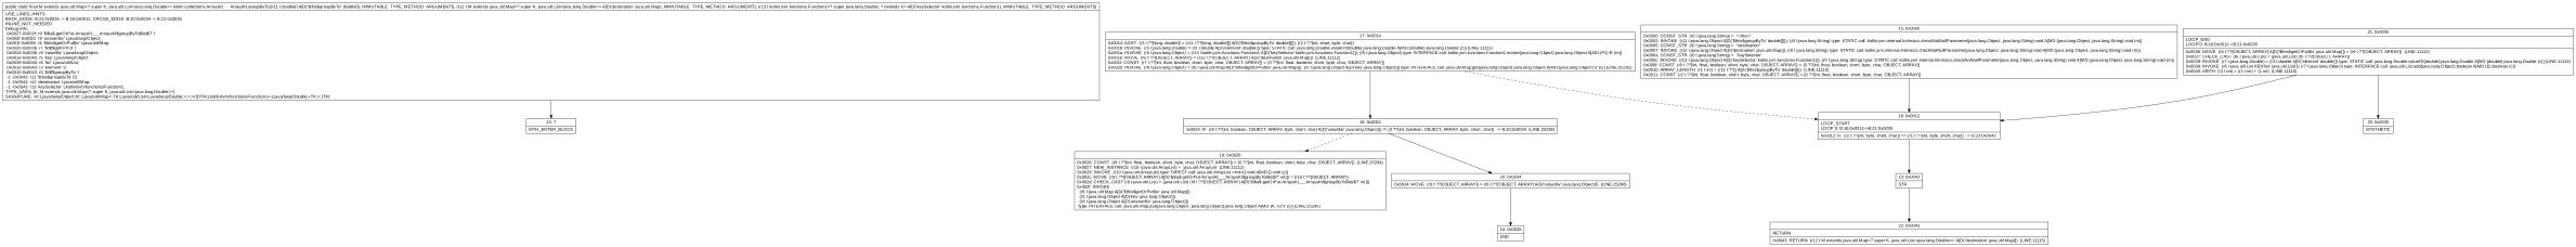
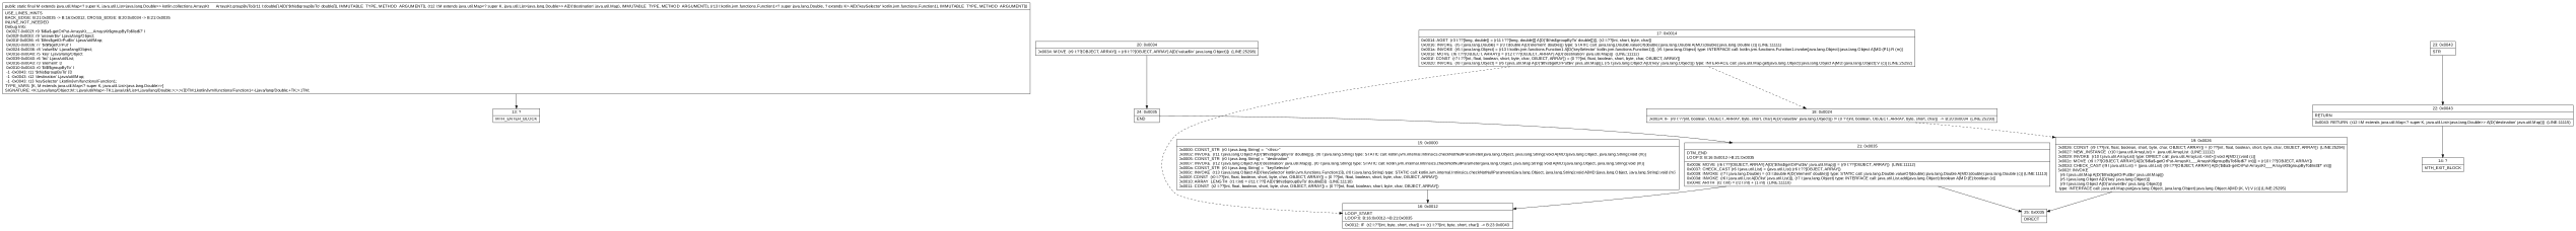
  digraph {
    fontname="Liberation Sans"
    node [fontname="Liberation Sans" shape=record]
    edge [fontname="Liberation Sans"]
    n1 [label="{13\:\ ?|MTH_ENTER_BLOCK\l}"]
    n2 [label="{15\:\ 0x0000|0x0000: CONST_STR  (r0 I:java.lang.String) =  \"\<this\>\" \l0x0002: INVOKE  (r11 I:java.lang.Object A[D('$this$groupByTo' double[])]), (r0 I:java.lang.String) type: STATIC call: kotlin.jvm.internal.Intrinsics.checkNotNullParameter(java.lang.Object, java.lang.String):void A[MD:(java.lang.Object, java.lang.String):void (m)]\l0x0005: CONST_STR  (r0 I:java.lang.String) =  \"destination\" \l0x0007: INVOKE  (r12 I:java.lang.Object A[D('destination' java.util.Map)]), (r0 I:java.lang.String) type: STATIC call: kotlin.jvm.internal.Intrinsics.checkNotNullParameter(java.lang.Object, java.lang.String):void A[MD:(java.lang.Object, java.lang.String):void (m)]\l0x000a: CONST_STR  (r0 I:java.lang.String) =  \"keySelector\" \l0x000c: INVOKE  (r13 I:java.lang.Object A[D('keySelector' kotlin.jvm.functions.Function1)]), (r0 I:java.lang.String) type: STATIC call: kotlin.jvm.internal.Intrinsics.checkNotNullParameter(java.lang.Object, java.lang.String):void A[MD:(java.lang.Object, java.lang.String):void (m)]\l0x000f: CONST  (r0 I:??[int, float, boolean, short, byte, char, OBJECT, ARRAY]) = (0 ??[int, float, boolean, short, byte, char, OBJECT, ARRAY]) \l0x0010: ARRAY_LENGTH  (r1 I:int) = (r11 I:??[] A[D('$this$groupByTo' double[])])  (LINE:11110)\l0x0011: CONST  (r2 I:??[int, float, boolean, short, byte, char, OBJECT, ARRAY]) = (0 ??[int, float, boolean, short, byte, char, OBJECT, ARRAY]) \l}"]
    n3 [label="{16\:\ 0x0012|LOOP_START\lLOOP:0: B:16:0x0012\-\>B:21:0x0035\l|0x0012: IF  (r2 I:??[int, byte, short, char]) \>= (r1 I:??[int, byte, short, char])  \-\> B:23:0x0043 \l}"]
    n4 [label="{23\:\ 0x0043|STR\l}"]
    n5 [label="{17\:\ 0x0014|0x0014: AGET  (r3 I:??[long, double]) = (r11 I:??[long, double][] A[D('$this$groupByTo' double[])]), (r2 I:??[int, short, byte, char]) \l0x0016: INVOKE  (r5 I:java.lang.Double) = (r3 I:double A[D('element' double)]) type: STATIC call: java.lang.Double.valueOf(double):java.lang.Double A[MD:(double):java.lang.Double (c)] (LINE:11111)\l0x001a: INVOKE  (r5 I:java.lang.Object) = (r13 I:kotlin.jvm.functions.Function1 A[D('keySelector' kotlin.jvm.functions.Function1)]), (r5 I:java.lang.Object) type: INTERFACE call: kotlin.jvm.functions.Function1.invoke(java.lang.Object):java.lang.Object A[MD:(P1):R (m)]\l0x001e: MOVE  (r6 I:??[OBJECT, ARRAY]) = (r12 I:??[OBJECT, ARRAY] A[D('destination' java.util.Map)])  (LINE:11112)\l0x001f: CONST  (r7 I:??[int, float, boolean, short, byte, char, OBJECT, ARRAY]) = (0 ??[int, float, boolean, short, byte, char, OBJECT, ARRAY]) \l0x0020: INVOKE  (r8 I:java.lang.Object) = (r6 I:java.util.Map A[D('$this$getOrPut$iv' java.util.Map)]), (r5 I:java.lang.Object A[D('key' java.lang.Object)]) type: INTERFACE call: java.util.Map.get(java.lang.Object):java.lang.Object A[MD:(java.lang.Object):V (c)] (LINE:25292)\l}"]
    n6 [label="{18\:\ 0x0024|0x0024: IF  (r8 I:??[int, boolean, OBJECT, ARRAY, byte, short, char] A[D('value$iv' java.lang.Object)]) != (0 ??[int, boolean, OBJECT, ARRAY, byte, short, char])  \-\> B:20:0x0034  (LINE:25293)\l}"]
    n7 [label="{22\:\ 0x0043|RETURN\l|0x0043: RETURN  (r12 I:M extends java.util.Map\<? super K, java.util.List\<java.lang.Double\>\> A[D('destination' java.util.Map)])  (LINE:11115)\l}"]
    n8 [label="{19\:\ 0x0026|0x0026: CONST  (r9 I:??[int, float, boolean, short, byte, char, OBJECT, ARRAY]) = (0 ??[int, float, boolean, short, byte, char, OBJECT, ARRAY])  (LINE:25294)\l0x0027: NEW_INSTANCE  (r10 I:java.util.ArrayList) =  java.util.ArrayList  (LINE:11112)\l0x0029: INVOKE  (r10 I:java.util.ArrayList) type: DIRECT call: java.util.ArrayList.\<init\>():void A[MD:():void (c)]\l0x002c: MOVE  (r9 I:??[OBJECT, ARRAY] A[D('$i$a$\-getOrPut\-ArraysKt___ArraysKt$groupByTo$list$7' int)]) = (r10 I:??[OBJECT, ARRAY]) \l0x002d: CHECK_CAST (r9 I:java.util.List) = (java.util.List) (r9 I:??[OBJECT, ARRAY] A[D('$i$a$\-getOrPut\-ArraysKt___ArraysKt$groupByTo$list$7' int)]) \l5x002f: INVOKE  \l  (r6 I:java.util.Map A[D('$this$getOrPut$iv' java.util.Map)])\l  (r5 I:java.lang.Object A[D('key' java.lang.Object)])\l  (r9 I:java.lang.Object A[D('answer$iv' java.lang.Object)])\l type: INTERFACE call: java.util.Map.put(java.lang.Object, java.lang.Object):java.lang.Object A[MD:(K, V):V (c)] (LINE:25295)\l}"]
    n9 [label="{20\:\ 0x0034|0x0034: MOVE  (r9 I:??[OBJECT, ARRAY]) = (r8 I:??[OBJECT, ARRAY] A[D('value$iv' java.lang.Object)])  (LINE:25298)\l}"]
-   n10 [label="{25\:\ 0x0035|SYNTHETIC\l}"]
+   n10 [label="{25\:\ 0x0035|DIRECT\l}"]
    n11 [label="{24\:\ 0x0035|END\l}"]
-   n12 [label="{21\:\ 0x0035|LOOP_END\lLOOP:0: B:16:0x0012\-\>B:21:0x0035\l|0x0036: MOVE  (r6 I:??[OBJECT, ARRAY] A[D('$this$getOrPut$iv' java.util.Map)]) = (r9 I:??[OBJECT, ARRAY])  (LINE:11112)\l0x0037: CHECK_CAST (r6 I:java.util.List) = (java.util.List) (r6 I:??[OBJECT, ARRAY]) \l0x0039: INVOKE  (r7 I:java.lang.Double) = (r3 I:double A[D('element' double)]) type: STATIC call: java.lang.Double.valueOf(double):java.lang.Double A[MD:(double):java.lang.Double (c)] (LINE:11113)\l0x003d: INVOKE  (r6 I:java.util.List A[D('list' java.util.List)]), (r7 I:java.lang.Object) type: INTERFACE call: java.util.List.add(java.lang.Object):boolean A[MD:(E):boolean (c)]\l0x0040: ARITH  (r2 I:int) = (r2 I:int) + (1 int)  (LINE:11110)\l}"]
+   n12 [label="{21\:\ 0x0035|DTM_END\lLOOP:0: B:16:0x0012\-\>B:21:0x0035\l|0x0036: MOVE  (r6 I:??[OBJECT, ARRAY] A[D('$this$getOrPut$iv' java.util.Map)]) = (r9 I:??[OBJECT, ARRAY])  (LINE:11112)\l0x0037: CHECK_CAST (r6 I:java.util.List) = (java.util.List) (r6 I:??[OBJECT, ARRAY]) \l0x0039: INVOKE  (r7 I:java.lang.Double) = (r3 I:double A[D('element' double)]) type: STATIC call: java.lang.Double.valueOf(double):java.lang.Double A[MD:(double):java.lang.Double (c)] (LINE:11113)\l0x003d: INVOKE  (r6 I:java.util.List A[D('list' java.util.List)]), (r7 I:java.lang.Object) type: INTERFACE call: java.util.List.add(java.lang.Object):boolean A[MD:(E):boolean (c)]\l0x0040: ARITH  (r2 I:int) = (r2 I:int) + (1 int)  (LINE:11110)\l}"]
+   n13 [label="{14\:\ ?|MTH_EXIT_BLOCK\l}"]
    n14 [label="{public static final M extends java.util.Map\<? super K, java.util.List\<java.lang.Double\>\> kotlin.collections.ArraysKt___ArraysKt.groupByTo((r11 I:double[] A[D('$this$groupByTo' double[]), IMMUTABLE_TYPE, METHOD_ARGUMENT]), (r12 I:M extends java.util.Map\<? super K, java.util.List\<java.lang.Double\>\> A[D('destination' java.util.Map), IMMUTABLE_TYPE, METHOD_ARGUMENT]), (r13 I:kotlin.jvm.functions.Function1\<? super java.lang.Double, ? extends K\> A[D('keySelector' kotlin.jvm.functions.Function1), IMMUTABLE_TYPE, METHOD_ARGUMENT]))  | USE_LINES_HINTS\lBACK_EDGE: B:21:0x0035 \-\> B:16:0x0012, CROSS_EDGE: B:20:0x0034 \-\> B:21:0x0035\lINLINE_NOT_NEEDED\lDebug Info:\l  0x0027\-0x002f: r9 '$i$a$\-getOrPut\-ArraysKt___ArraysKt$groupByTo$list$7' I\l  0x002f\-0x0033: r9 'answer$iv' Ljava\/lang\/Object;\l  0x001f\-0x0036: r6 '$this$getOrPut$iv' Ljava\/util\/Map;\l  0x0020\-0x0036: r7 '$i$f$getOrPut' I\l  0x0024\-0x0036: r8 'value$iv' Ljava\/lang\/Object;\l  0x001e\-0x0040: r5 'key' Ljava\/lang\/Object;\l  0x0039\-0x0040: r6 'list' Ljava\/util\/List;\l  0x0016\-0x0043: r3 'element' D\l  0x0010\-0x0043: r0 '$i$f$groupByTo' I\l  \-1 \-0x0043: r11 '$this$groupByTo' [D\l  \-1 \-0x0043: r12 'destination' Ljava\/util\/Map;\l  \-1 \-0x0043: r13 'keySelector' Lkotlin\/jvm\/functions\/Function1;\lTYPE_VARS: [K, M extends java.util.Map\<? super K, java.util.List\<java.lang.Double\>\>]\lSIGNATURE: \<K:Ljava\/lang\/Object;M::Ljava\/util\/Map\<\-TK;Ljava\/util\/List\<Ljava\/lang\/Double;\>;\>;\>([DTM;Lkotlin\/jvm\/functions\/Function1\<\-Ljava\/lang\/Double;+TK;\>;)TM;\l}"]
    n2 -> n3
-   n3 -> n4
    n4 -> n7
    n5 -> n3 [style=dashed]
-   n5 -> n6
+   n5 -> n6 [style=dashed]
    n6 -> n8 [style=dashed]
-   n6 -> n9
+   n7 -> n13
+   n8 -> n10
    n9 -> n11
+   n11 -> n12
    n12 -> n3
    n12 -> n10
    n14 -> n1
  }
